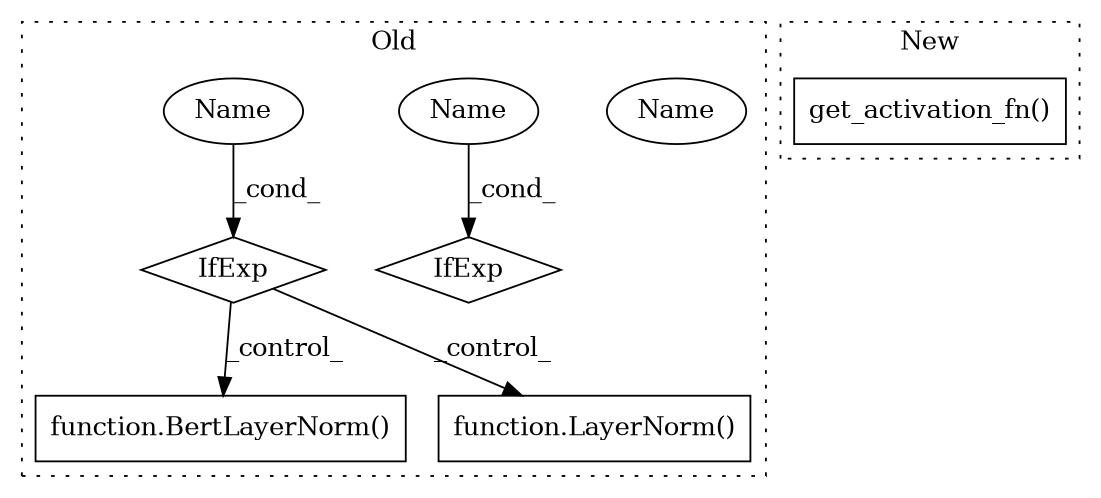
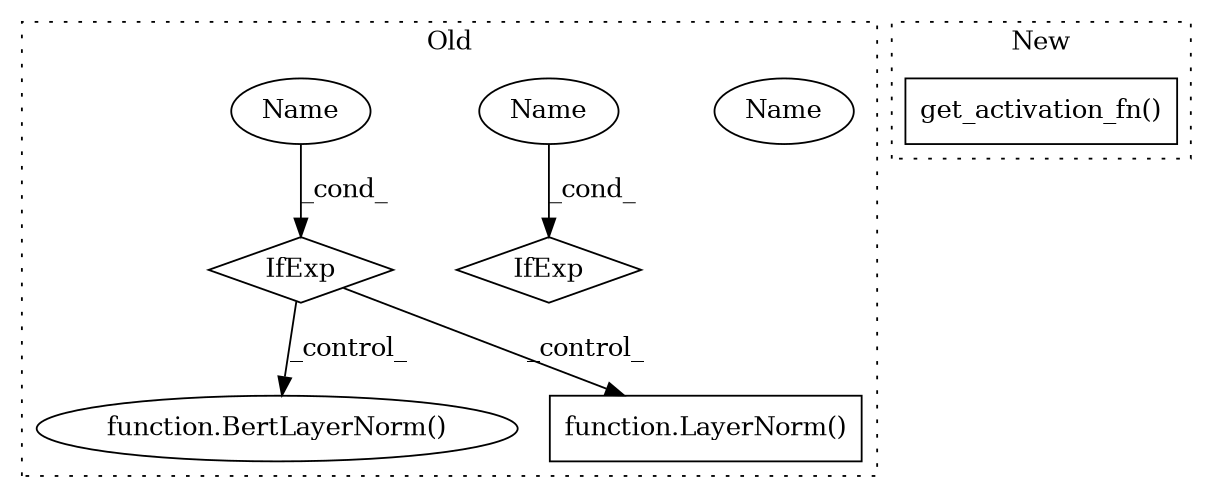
  digraph {
    node [a=75 l=19 s=1926 shape=box]
    n1 [a=51 l="16,18" label=IfExp s="1910,1945" shape=diamond]
-   n2 [l="14,1" label="function.BertLayerNorm()" s="1877,1909"]
+   n2 [l="14,1" label="function.BertLayerNorm()" s="1877,1909" shape=ellipse]
    n3 [l="10,12" label="function.LayerNorm()" s="1963,1991"]
    n4 [a=51 l="16,18" label=IfExp s="2301,2336" shape=diamond]
    n5 [a=87 label=Name shape=ellipse]
    n6 [a=87 label=Name s=2317 shape=ellipse]
    n7 [a=87 label=Name shape=ellipse]
    n8 [l="24,1" label="get_activation_fn()" s="1239,1276"]
    subgraph cluster_1 {
      label=Old
      style=dotted
      n1
      n2
      n3
      n4
      n5
      n6
      n7
    }
    subgraph cluster_2 {
      label=New
      style=dotted
      n8
    }
    n1 -> n2 [label=_control_]
    n1 -> n3 [label=_control_]
    n6 -> n4 [label=_cond_]
    n7 -> n1 [label=_cond_]
  }
